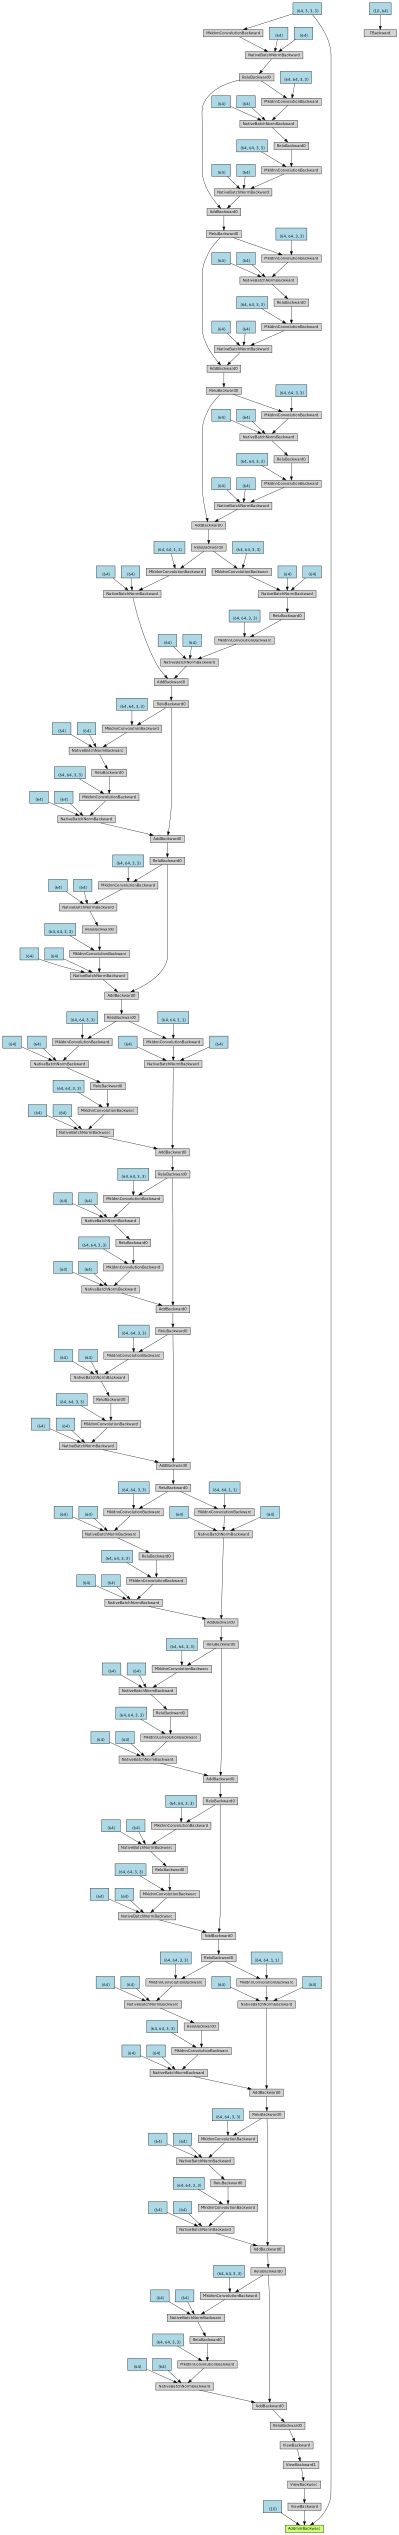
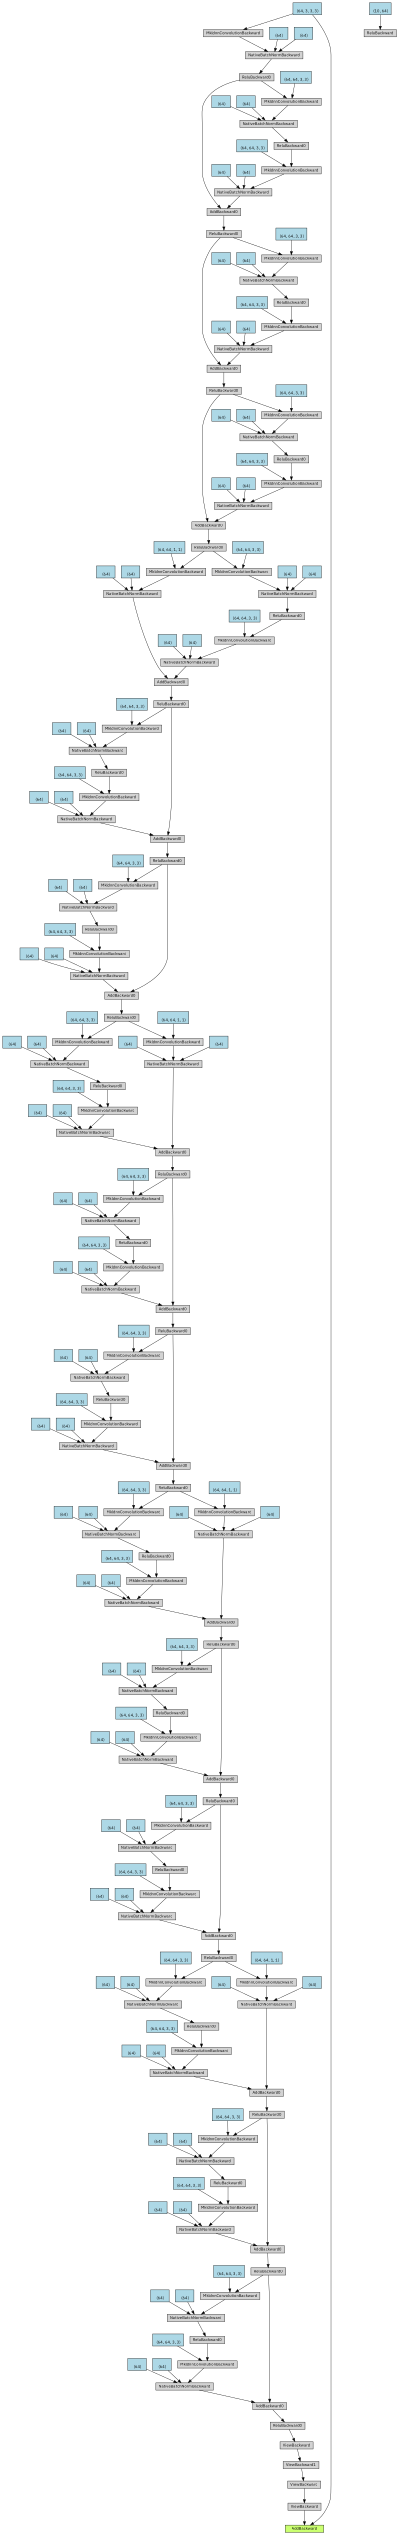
  digraph {
    fontname="IBM Plex Sans"
    node [align=left fontname="IBM Plex Sans" fontsize=12 ranksep=0.1 shape=box style=filled]
    edge [fontname="IBM Plex Sans"]
-   n1 [fillcolor=darkolivegreen1 height=0.2 label=AddmmBackward]
-   n2 [fillcolor=lightblue height=0.2 label="\n (10)"]
+   n1 [fillcolor=darkolivegreen1 height=0.2 label=AddBackward]
    n3 [height=0.2 label=ViewBackward]
    n4 [height=0.2 label=ViewBackward]
    n5 [height=0.2 label=ViewBackward1]
    n6 [height=0.2 label=ViewBackward]
    n7 [height=0.2 label=ReluBackward0]
    n8 [height=0.2 label=AddBackward0]
    n9 [height=0.2 label=NativeBatchNormBackward]
    n10 [height=0.2 label=MkldnnConvolutionBackward]
    n11 [height=0.2 label=ReluBackward0]
    n12 [height=0.2 label=NativeBatchNormBackward]
    n13 [height=0.2 label=MkldnnConvolutionBackward]
    n14 [height=0.2 label=ReluBackward0]
    n15 [height=0.2 label=AddBackward0]
    n16 [height=0.2 label=NativeBatchNormBackward]
    n17 [height=0.2 label=MkldnnConvolutionBackward]
    n18 [height=0.2 label=ReluBackward0]
    n19 [height=0.2 label=NativeBatchNormBackward]
    n20 [height=0.2 label=MkldnnConvolutionBackward]
    n21 [height=0.2 label=ReluBackward0]
    n22 [height=0.2 label=AddBackward0]
    n23 [height=0.2 label=NativeBatchNormBackward]
    n24 [height=0.2 label=MkldnnConvolutionBackward]
    n25 [height=0.2 label=ReluBackward0]
    n26 [height=0.2 label=NativeBatchNormBackward]
    n27 [height=0.2 label=MkldnnConvolutionBackward]
    n28 [height=0.2 label=ReluBackward0]
    n29 [height=0.2 label=MkldnnConvolutionBackward]
    n30 [height=0.2 label=NativeBatchNormBackward]
    n31 [height=0.2 label=AddBackward0]
    n32 [height=0.2 label=NativeBatchNormBackward]
    n33 [height=0.2 label=MkldnnConvolutionBackward]
    n34 [height=0.2 label=ReluBackward0]
    n35 [height=0.2 label=NativeBatchNormBackward]
    n36 [height=0.2 label=MkldnnConvolutionBackward]
    n37 [height=0.2 label=ReluBackward0]
    n38 [height=0.2 label=AddBackward0]
    n39 [height=0.2 label=NativeBatchNormBackward]
    n40 [height=0.2 label=MkldnnConvolutionBackward]
    n41 [height=0.2 label=ReluBackward0]
    n42 [height=0.2 label=NativeBatchNormBackward]
    n43 [height=0.2 label=MkldnnConvolutionBackward]
    n44 [height=0.2 label=ReluBackward0]
    n45 [height=0.2 label=AddBackward0]
    n46 [height=0.2 label=NativeBatchNormBackward]
    n47 [height=0.2 label=MkldnnConvolutionBackward]
    n48 [height=0.2 label=ReluBackward0]
    n49 [height=0.2 label=NativeBatchNormBackward]
    n50 [height=0.2 label=MkldnnConvolutionBackward]
    n51 [height=0.2 label=ReluBackward0]
    n52 [height=0.2 label=MkldnnConvolutionBackward]
    n53 [height=0.2 label=NativeBatchNormBackward]
    n54 [height=0.2 label=AddBackward0]
    n55 [height=0.2 label=NativeBatchNormBackward]
    n56 [height=0.2 label=MkldnnConvolutionBackward]
    n57 [height=0.2 label=ReluBackward0]
    n58 [height=0.2 label=NativeBatchNormBackward]
    n59 [height=0.2 label=MkldnnConvolutionBackward]
    n60 [height=0.2 label=ReluBackward0]
    n61 [height=0.2 label=AddBackward0]
    n62 [height=0.2 label=NativeBatchNormBackward]
    n63 [height=0.2 label=MkldnnConvolutionBackward]
    n64 [height=0.2 label=ReluBackward0]
    n65 [height=0.2 label=NativeBatchNormBackward]
    n66 [height=0.2 label=MkldnnConvolutionBackward]
    n67 [height=0.2 label=ReluBackward0]
    n68 [height=0.2 label=AddBackward0]
    n69 [height=0.2 label=NativeBatchNormBackward]
    n70 [height=0.2 label=MkldnnConvolutionBackward]
    n71 [height=0.2 label=ReluBackward0]
    n72 [height=0.2 label=NativeBatchNormBackward]
    n73 [height=0.2 label=MkldnnConvolutionBackward]
    n74 [height=0.2 label=ReluBackward0]
    n75 [height=0.2 label=MkldnnConvolutionBackward]
    n76 [height=0.2 label=NativeBatchNormBackward]
    n77 [height=0.2 label=AddBackward0]
    n78 [height=0.2 label=NativeBatchNormBackward]
    n79 [height=0.2 label=MkldnnConvolutionBackward]
    n80 [height=0.2 label=ReluBackward0]
    n81 [height=0.2 label=NativeBatchNormBackward]
    n82 [height=0.2 label=MkldnnConvolutionBackward]
    n83 [height=0.2 label=ReluBackward0]
    n84 [height=0.2 label=AddBackward0]
    n85 [height=0.2 label=NativeBatchNormBackward]
    n86 [height=0.2 label=MkldnnConvolutionBackward]
    n87 [height=0.2 label=ReluBackward0]
    n88 [height=0.2 label=NativeBatchNormBackward]
    n89 [height=0.2 label=MkldnnConvolutionBackward]
    n90 [height=0.2 label=ReluBackward0]
    n91 [height=0.2 label=AddBackward0]
    n92 [height=0.2 label=NativeBatchNormBackward]
    n93 [height=0.2 label=MkldnnConvolutionBackward]
    n94 [height=0.2 label=ReluBackward0]
    n95 [height=0.2 label=NativeBatchNormBackward]
    n96 [height=0.2 label=MkldnnConvolutionBackward]
    n97 [height=0.2 label=ReluBackward0]
    n98 [height=0.2 label=MkldnnConvolutionBackward]
    n99 [height=0.2 label=NativeBatchNormBackward]
    n100 [height=0.2 label=AddBackward0]
    n101 [height=0.2 label=NativeBatchNormBackward]
    n102 [height=0.2 label=MkldnnConvolutionBackward]
    n103 [height=0.2 label=ReluBackward0]
    n104 [height=0.2 label=NativeBatchNormBackward]
    n105 [height=0.2 label=MkldnnConvolutionBackward]
    n106 [height=0.2 label=ReluBackward0]
    n107 [height=0.2 label=AddBackward0]
    n108 [height=0.2 label=NativeBatchNormBackward]
    n109 [height=0.2 label=MkldnnConvolutionBackward]
    n110 [height=0.2 label=ReluBackward0]
    n111 [height=0.2 label=NativeBatchNormBackward]
    n112 [height=0.2 label=MkldnnConvolutionBackward]
    n113 [height=0.2 label=ReluBackward0]
    n114 [height=0.2 label=AddBackward0]
    n115 [height=0.2 label=NativeBatchNormBackward]
    n116 [height=0.2 label=MkldnnConvolutionBackward]
    n117 [height=0.2 label=ReluBackward0]
    n118 [height=0.2 label=NativeBatchNormBackward]
    n119 [height=0.2 label=MkldnnConvolutionBackward]
    n120 [height=0.2 label=ReluBackward0]
    n121 [height=0.2 label=NativeBatchNormBackward]
    n122 [height=0.2 label=MkldnnConvolutionBackward]
    n123 [fillcolor=lightblue height=0.2 label="\n (64, 3, 3, 3)"]
    n124 [fillcolor=lightblue height=0.2 label="\n (64)"]
    n125 [fillcolor=lightblue height=0.2 label="\n (64)"]
    n126 [fillcolor=lightblue height=0.2 label="\n (64, 64, 3, 3)"]
    n127 [fillcolor=lightblue height=0.2 label="\n (64)"]
    n128 [fillcolor=lightblue height=0.2 label="\n (64)"]
    n129 [fillcolor=lightblue height=0.2 label="\n (64, 64, 3, 3)"]
    n130 [fillcolor=lightblue height=0.2 label="\n (64)"]
    n131 [fillcolor=lightblue height=0.2 label="\n (64)"]
    n132 [fillcolor=lightblue height=0.2 label="\n (64, 64, 3, 3)"]
    n133 [fillcolor=lightblue height=0.2 label="\n (64)"]
    n134 [fillcolor=lightblue height=0.2 label="\n (64)"]
    n135 [fillcolor=lightblue height=0.2 label="\n (64, 64, 3, 3)"]
    n136 [fillcolor=lightblue height=0.2 label="\n (64)"]
    n137 [fillcolor=lightblue height=0.2 label="\n (64)"]
    n138 [fillcolor=lightblue height=0.2 label="\n (64, 64, 3, 3)"]
    n139 [fillcolor=lightblue height=0.2 label="\n (64)"]
    n140 [fillcolor=lightblue height=0.2 label="\n (64)"]
    n141 [fillcolor=lightblue height=0.2 label="\n (64, 64, 3, 3)"]
    n142 [fillcolor=lightblue height=0.2 label="\n (64)"]
    n143 [fillcolor=lightblue height=0.2 label="\n (64)"]
    n144 [fillcolor=lightblue height=0.2 label="\n (64, 64, 3, 3)"]
    n145 [fillcolor=lightblue height=0.2 label="\n (64)"]
    n146 [fillcolor=lightblue height=0.2 label="\n (64)"]
    n147 [fillcolor=lightblue height=0.2 label="\n (64, 64, 3, 3)"]
    n148 [fillcolor=lightblue height=0.2 label="\n (64)"]
    n149 [fillcolor=lightblue height=0.2 label="\n (64)"]
    n150 [fillcolor=lightblue height=0.2 label="\n (64, 64, 1, 1)"]
    n151 [fillcolor=lightblue height=0.2 label="\n (64)"]
    n152 [fillcolor=lightblue height=0.2 label="\n (64)"]
    n153 [fillcolor=lightblue height=0.2 label="\n (64, 64, 3, 3)"]
    n154 [fillcolor=lightblue height=0.2 label="\n (64)"]
    n155 [fillcolor=lightblue height=0.2 label="\n (64)"]
    n156 [fillcolor=lightblue height=0.2 label="\n (64, 64, 3, 3)"]
    n157 [fillcolor=lightblue height=0.2 label="\n (64)"]
    n158 [fillcolor=lightblue height=0.2 label="\n (64)"]
    n159 [fillcolor=lightblue height=0.2 label="\n (64, 64, 3, 3)"]
    n160 [fillcolor=lightblue height=0.2 label="\n (64)"]
    n161 [fillcolor=lightblue height=0.2 label="\n (64)"]
    n162 [fillcolor=lightblue height=0.2 label="\n (64, 64, 3, 3)"]
    n163 [fillcolor=lightblue height=0.2 label="\n (64)"]
    n164 [fillcolor=lightblue height=0.2 label="\n (64)"]
    n165 [fillcolor=lightblue height=0.2 label="\n (64, 64, 3, 3)"]
    n166 [fillcolor=lightblue height=0.2 label="\n (64)"]
    n167 [fillcolor=lightblue height=0.2 label="\n (64)"]
    n168 [fillcolor=lightblue height=0.2 label="\n (64, 64, 3, 3)"]
    n169 [fillcolor=lightblue height=0.2 label="\n (64)"]
    n170 [fillcolor=lightblue height=0.2 label="\n (64)"]
    n171 [fillcolor=lightblue height=0.2 label="\n (64, 64, 1, 1)"]
    n172 [fillcolor=lightblue height=0.2 label="\n (64)"]
    n173 [fillcolor=lightblue height=0.2 label="\n (64)"]
    n174 [fillcolor=lightblue height=0.2 label="\n (64, 64, 3, 3)"]
    n175 [fillcolor=lightblue height=0.2 label="\n (64)"]
    n176 [fillcolor=lightblue height=0.2 label="\n (64)"]
    n177 [fillcolor=lightblue height=0.2 label="\n (64, 64, 3, 3)"]
    n178 [fillcolor=lightblue height=0.2 label="\n (64)"]
    n179 [fillcolor=lightblue height=0.2 label="\n (64)"]
    n180 [fillcolor=lightblue height=0.2 label="\n (64, 64, 3, 3)"]
    n181 [fillcolor=lightblue height=0.2 label="\n (64)"]
    n182 [fillcolor=lightblue height=0.2 label="\n (64)"]
    n183 [fillcolor=lightblue height=0.2 label="\n (64, 64, 3, 3)"]
    n184 [fillcolor=lightblue height=0.2 label="\n (64)"]
    n185 [fillcolor=lightblue height=0.2 label="\n (64)"]
    n186 [fillcolor=lightblue height=0.2 label="\n (64, 64, 3, 3)"]
    n187 [fillcolor=lightblue height=0.2 label="\n (64)"]
    n188 [fillcolor=lightblue height=0.2 label="\n (64)"]
    n189 [fillcolor=lightblue height=0.2 label="\n (64, 64, 3, 3)"]
    n190 [fillcolor=lightblue height=0.2 label="\n (64)"]
    n191 [fillcolor=lightblue height=0.2 label="\n (64)"]
    n192 [fillcolor=lightblue height=0.2 label="\n (64, 64, 1, 1)"]
    n193 [fillcolor=lightblue height=0.2 label="\n (64)"]
    n194 [fillcolor=lightblue height=0.2 label="\n (64)"]
    n195 [fillcolor=lightblue height=0.2 label="\n (64, 64, 3, 3)"]
    n196 [fillcolor=lightblue height=0.2 label="\n (64)"]
    n197 [fillcolor=lightblue height=0.2 label="\n (64)"]
    n198 [fillcolor=lightblue height=0.2 label="\n (64, 64, 3, 3)"]
    n199 [fillcolor=lightblue height=0.2 label="\n (64)"]
    n200 [fillcolor=lightblue height=0.2 label="\n (64)"]
    n201 [fillcolor=lightblue height=0.2 label="\n (64, 64, 3, 3)"]
    n202 [fillcolor=lightblue height=0.2 label="\n (64)"]
    n203 [fillcolor=lightblue height=0.2 label="\n (64)"]
    n204 [fillcolor=lightblue height=0.2 label="\n (64, 64, 3, 3)"]
    n205 [fillcolor=lightblue height=0.2 label="\n (64)"]
    n206 [fillcolor=lightblue height=0.2 label="\n (64)"]
    n207 [fillcolor=lightblue height=0.2 label="\n (64, 64, 3, 3)"]
    n208 [fillcolor=lightblue height=0.2 label="\n (64)"]
    n209 [fillcolor=lightblue height=0.2 label="\n (64)"]
    n210 [fillcolor=lightblue height=0.2 label="\n (64, 64, 3, 3)"]
    n211 [fillcolor=lightblue height=0.2 label="\n (64)"]
    n212 [fillcolor=lightblue height=0.2 label="\n (64)"]
    n213 [fillcolor=lightblue height=0.2 label="\n (64, 64, 1, 1)"]
    n214 [fillcolor=lightblue height=0.2 label="\n (64)"]
    n215 [fillcolor=lightblue height=0.2 label="\n (64)"]
    n216 [fillcolor=lightblue height=0.2 label="\n (64, 64, 3, 3)"]
    n217 [fillcolor=lightblue height=0.2 label="\n (64)"]
    n218 [fillcolor=lightblue height=0.2 label="\n (64)"]
    n219 [fillcolor=lightblue height=0.2 label="\n (64, 64, 3, 3)"]
    n220 [fillcolor=lightblue height=0.2 label="\n (64)"]
    n221 [fillcolor=lightblue height=0.2 label="\n (64)"]
    n222 [fillcolor=lightblue height=0.2 label="\n (64, 64, 3, 3)"]
    n223 [fillcolor=lightblue height=0.2 label="\n (64)"]
    n224 [fillcolor=lightblue height=0.2 label="\n (64)"]
    n225 [fillcolor=lightblue height=0.2 label="\n (64, 64, 3, 3)"]
    n226 [fillcolor=lightblue height=0.2 label="\n (64)"]
    n227 [fillcolor=lightblue height=0.2 label="\n (64)"]
-   n228 [height=0.2 label=TBackward]
+   n228 [height=0.2 label=ReluBackward]
    n229 [fillcolor=lightblue height=0.2 label="\n (10, 64)"]
-   n2 -> n1
    n3 -> n1
    n4 -> n3
    n5 -> n4
    n6 -> n5
    n7 -> n6
    n8 -> n7
    n9 -> n8
    n10 -> n9
    n11 -> n10
    n12 -> n11
    n13 -> n12
    n14 -> n8
    n14 -> n13
    n15 -> n14
    n16 -> n15
    n17 -> n16
    n18 -> n17
    n19 -> n18
    n20 -> n19
    n21 -> n15
    n21 -> n20
    n22 -> n21
    n23 -> n22
    n24 -> n23
    n25 -> n24
    n26 -> n25
    n27 -> n26
    n28 -> n27
    n28 -> n29
    n29 -> n30
    n30 -> n22
    n31 -> n28
    n32 -> n31
    n33 -> n32
    n34 -> n33
    n35 -> n34
    n36 -> n35
    n37 -> n31
    n37 -> n36
    n38 -> n37
    n39 -> n38
    n40 -> n39
    n41 -> n40
    n42 -> n41
    n43 -> n42
    n44 -> n38
    n44 -> n43
    n45 -> n44
    n46 -> n45
    n47 -> n46
    n48 -> n47
    n49 -> n48
    n50 -> n49
    n51 -> n50
    n51 -> n52
    n52 -> n53
    n53 -> n45
    n54 -> n51
    n55 -> n54
    n56 -> n55
    n57 -> n56
    n58 -> n57
    n59 -> n58
    n60 -> n54
    n60 -> n59
    n61 -> n60
    n62 -> n61
    n63 -> n62
    n64 -> n63
    n65 -> n64
    n66 -> n65
    n67 -> n61
    n67 -> n66
    n68 -> n67
    n69 -> n68
    n70 -> n69
    n71 -> n70
    n72 -> n71
    n73 -> n72
    n74 -> n73
    n74 -> n75
    n75 -> n76
    n76 -> n68
    n77 -> n74
    n78 -> n77
    n79 -> n78
    n80 -> n79
    n81 -> n80
    n82 -> n81
    n83 -> n77
    n83 -> n82
    n84 -> n83
    n85 -> n84
    n86 -> n85
    n87 -> n86
    n88 -> n87
    n89 -> n88
    n90 -> n84
    n90 -> n89
    n91 -> n90
    n92 -> n91
    n93 -> n92
    n94 -> n93
    n95 -> n94
    n96 -> n95
    n97 -> n96
    n97 -> n98
    n98 -> n99
    n99 -> n91
    n100 -> n97
    n101 -> n100
    n102 -> n101
    n103 -> n102
    n104 -> n103
    n105 -> n104
    n106 -> n100
    n106 -> n105
    n107 -> n106
    n108 -> n107
    n109 -> n108
    n110 -> n109
    n111 -> n110
    n112 -> n111
    n113 -> n107
    n113 -> n112
    n114 -> n113
    n115 -> n114
    n116 -> n115
    n117 -> n116
    n118 -> n117
    n119 -> n118
    n120 -> n114
    n120 -> n119
    n121 -> n120
    n122 -> n121
    n123 -> n1
    n123 -> n122
    n124 -> n121
    n125 -> n121
    n126 -> n119
    n127 -> n118
    n128 -> n118
    n129 -> n116
    n130 -> n115
    n131 -> n115
    n132 -> n112
    n133 -> n111
    n134 -> n111
    n135 -> n109
    n136 -> n108
    n137 -> n108
    n138 -> n105
    n139 -> n104
    n140 -> n104
    n141 -> n102
    n142 -> n101
    n143 -> n101
    n144 -> n96
    n145 -> n95
    n146 -> n95
    n147 -> n93
    n148 -> n92
    n149 -> n92
    n150 -> n98
    n151 -> n99
    n152 -> n99
    n153 -> n89
    n154 -> n88
    n155 -> n88
    n156 -> n86
    n157 -> n85
    n158 -> n85
    n159 -> n82
    n160 -> n81
    n161 -> n81
    n162 -> n79
    n163 -> n78
    n164 -> n78
    n165 -> n73
    n166 -> n72
    n167 -> n72
    n168 -> n70
    n169 -> n69
    n170 -> n69
    n171 -> n75
    n172 -> n76
    n173 -> n76
    n174 -> n66
    n175 -> n65
    n176 -> n65
    n177 -> n63
    n178 -> n62
    n179 -> n62
    n180 -> n59
    n181 -> n58
    n182 -> n58
    n183 -> n56
    n184 -> n55
    n185 -> n55
    n186 -> n50
    n187 -> n49
    n188 -> n49
    n189 -> n47
    n190 -> n46
    n191 -> n46
    n192 -> n52
    n193 -> n53
    n194 -> n53
    n195 -> n43
    n196 -> n42
    n197 -> n42
    n198 -> n40
    n199 -> n39
    n200 -> n39
    n201 -> n36
    n202 -> n35
    n203 -> n35
    n204 -> n33
    n205 -> n32
    n206 -> n32
    n207 -> n27
    n208 -> n26
    n209 -> n26
    n210 -> n24
    n211 -> n23
    n212 -> n23
    n213 -> n29
    n214 -> n30
    n215 -> n30
    n216 -> n20
    n217 -> n19
    n218 -> n19
    n219 -> n17
    n220 -> n16
    n221 -> n16
    n222 -> n13
    n223 -> n12
    n224 -> n12
    n225 -> n10
    n226 -> n9
    n227 -> n9
    n229 -> n228
  }
